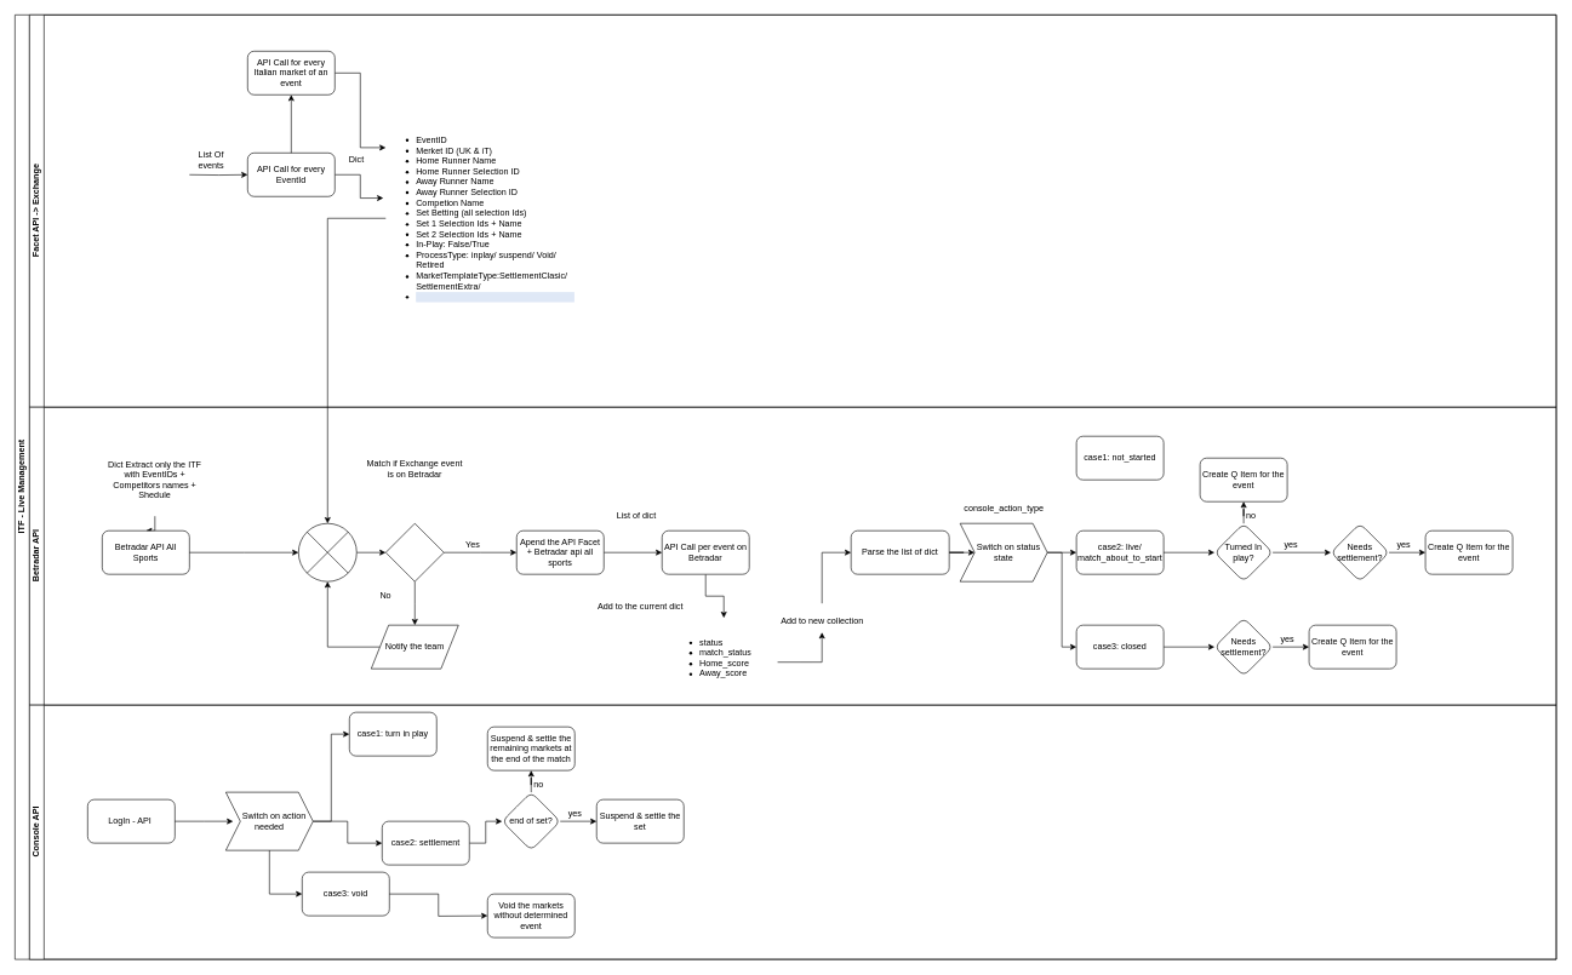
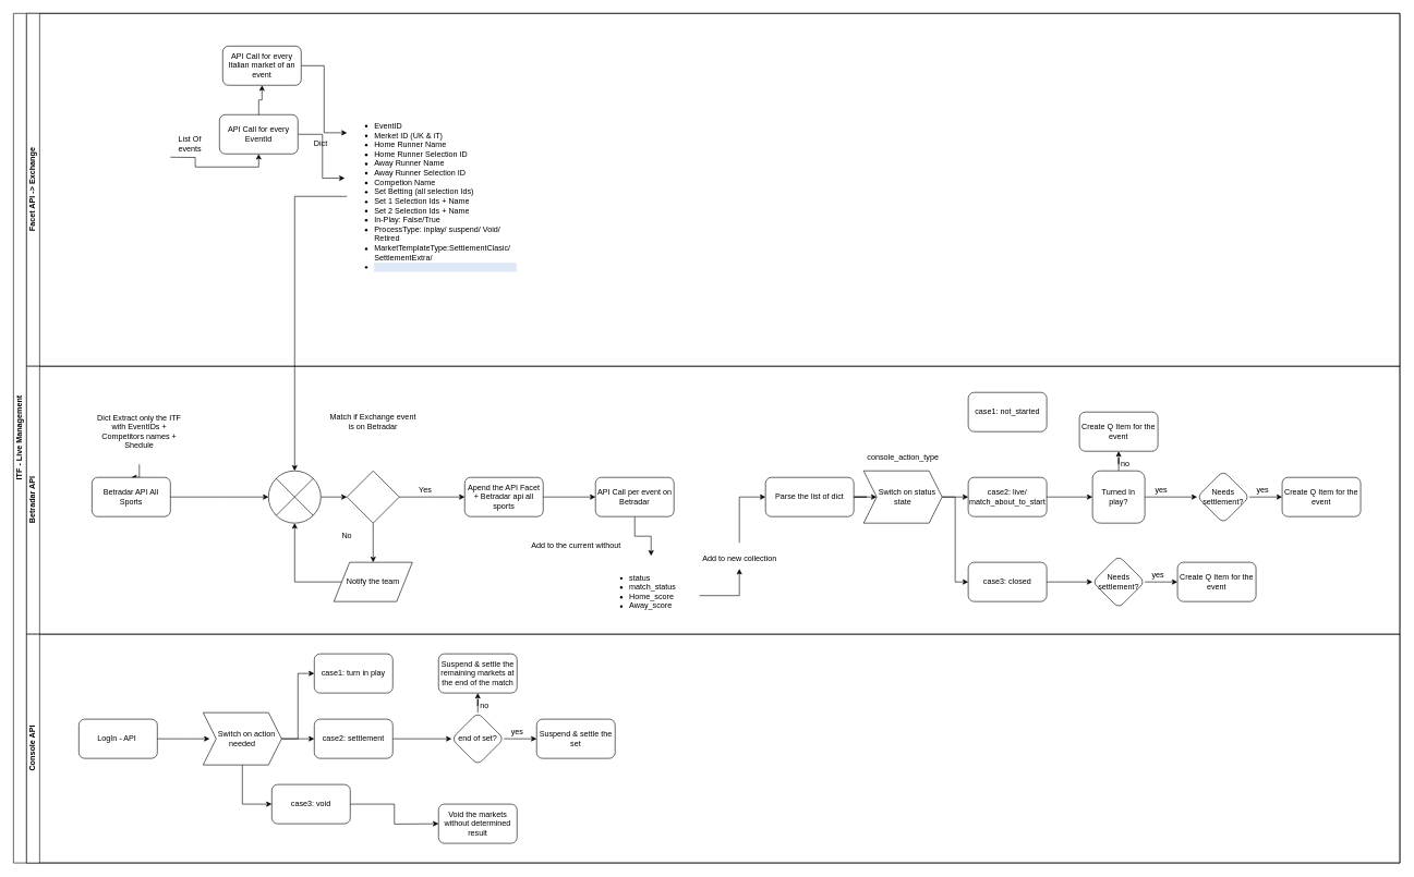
  <mxCell id="0" />
  <mxCell id="1" parent="0" />
  <mxCell id="2" value="ITF - Live Management&lt;br&gt;" style="swimlane;html=1;childLayout=stackLayout;resizeParent=1;resizeParentMax=0;horizontal=0;startSize=20;horizontalStack=0;" parent="1" vertex="1"><mxGeometry x="20" y="20" width="2120" height="1300" as="geometry" /></mxCell>
  <mxCell id="3" value="Facet API -&amp;gt; Exchange" style="swimlane;html=1;startSize=20;horizontal=0;" parent="2" vertex="1"><mxGeometry x="20" width="2100" height="540" as="geometry" /></mxCell>
  <mxCell id="4" value="" style="edgeStyle=orthogonalEdgeStyle;rounded=0;orthogonalLoop=1;jettySize=auto;html=1;" parent="3" target="8" edge="1"><mxGeometry relative="1" as="geometry"><mxPoint x="220" y="220" as="sourcePoint" /></mxGeometry></mxCell>
  <mxCell id="5" value="List Of events" style="text;html=1;strokeColor=none;fillColor=none;align=center;verticalAlign=middle;whiteSpace=wrap;rounded=0;" parent="3" vertex="1"><mxGeometry x="230" y="190" width="40" height="20" as="geometry" /></mxCell>
  <mxCell id="6" value="Dict" style="text;html=1;strokeColor=none;fillColor=none;align=center;verticalAlign=middle;whiteSpace=wrap;rounded=0;" parent="3" vertex="1"><mxGeometry x="430" y="190" width="40" height="20" as="geometry" /></mxCell>
  <mxCell id="7" style="edgeStyle=orthogonalEdgeStyle;rounded=0;orthogonalLoop=1;jettySize=auto;html=1;entryX=-0.013;entryY=0.413;entryDx=0;entryDy=0;entryPerimeter=0;" parent="3" source="8" target="9" edge="1"><mxGeometry relative="1" as="geometry" /></mxCell>
- <mxCell id="8" value="API Call for every EventId" style="rounded=1;whiteSpace=wrap;html=1;" parent="3" vertex="1"><mxGeometry x="300" y="190" width="120" height="60" as="geometry" /></mxCell>
+ <mxCell id="8" value="API Call for every EventId" style="rounded=1;whiteSpace=wrap;html=1;" parent="3" vertex="1"><mxGeometry x="295" y="155" width="120" height="60" as="geometry" /></mxCell>
  <mxCell id="9" value="&lt;ul&gt;&lt;li&gt;EventID&lt;/li&gt;&lt;li&gt;Merket ID (UK &amp;amp; iT)&lt;/li&gt;&lt;li&gt;Home Runner Name&lt;/li&gt;&lt;li&gt;Home Runner Selection ID&lt;/li&gt;&lt;li&gt;Away Runner Name&lt;/li&gt;&lt;li&gt;Away Runner Selection ID&lt;/li&gt;&lt;li&gt;Competion Name&lt;/li&gt;&lt;li&gt;Set Betting (all selection Ids)&lt;/li&gt;&lt;li&gt;Set 1 Selection Ids + Name&lt;/li&gt;&lt;li&gt;Set 2 Selection Ids + Name&lt;/li&gt;&lt;li&gt;In-Play: False/True&lt;/li&gt;&lt;li&gt;ProcessType: inplay/ suspend/ Void/ Retired&lt;/li&gt;&lt;li&gt;MarketTemplateType:SettlementClasic/ SettlementExtra/&lt;/li&gt;&lt;li&gt;&lt;pre style=&quot;margin-top: 0px ; margin-bottom: 0px ; padding: 0px ; font-size: 11px ; background-color: rgb(223 , 232 , 246)&quot;&gt;&lt;br&gt;&lt;/pre&gt;&lt;/li&gt;&lt;/ul&gt;" style="text;strokeColor=none;fillColor=none;html=1;whiteSpace=wrap;verticalAlign=middle;overflow=hidden;" parent="3" vertex="1"><mxGeometry x="490" y="120" width="260" height="320" as="geometry" /></mxCell>
  <mxCell id="10" value="Betradar API&lt;br&gt;" style="swimlane;html=1;startSize=20;horizontal=0;" parent="2" vertex="1"><mxGeometry x="20" y="540" width="2100" height="410" as="geometry" /></mxCell>
  <mxCell id="11" value="" style="edgeStyle=orthogonalEdgeStyle;rounded=0;orthogonalLoop=1;jettySize=auto;html=1;" parent="10" source="13" target="16" edge="1"><mxGeometry relative="1" as="geometry" /></mxCell>
  <mxCell id="12" value="Match if Exchange event is on Betradar" style="text;html=1;strokeColor=none;fillColor=none;align=center;verticalAlign=middle;whiteSpace=wrap;rounded=0;" parent="10" vertex="1"><mxGeometry x="460" y="20" width="140" height="130" as="geometry" /></mxCell>
  <mxCell id="13" value="Dict Extract only the ITF with EventIDs + Competitors names + Shedule" style="text;html=1;strokeColor=none;fillColor=none;align=center;verticalAlign=middle;whiteSpace=wrap;rounded=0;" parent="10" vertex="1"><mxGeometry x="100" y="50" width="145" height="100" as="geometry" /></mxCell>
  <mxCell id="14" value="console_action_type" style="text;html=1;align=center;verticalAlign=middle;resizable=0;points=[];autosize=1;" vertex="1" parent="10"><mxGeometry x="1280" y="130" width="120" height="20" as="geometry" /></mxCell>
- <mxCell id="15" value="List of dict" style="text;html=1;strokeColor=none;fillColor=none;align=center;verticalAlign=middle;whiteSpace=wrap;rounded=0;" parent="10" vertex="1"><mxGeometry x="790" y="140" width="90" height="20" as="geometry" /></mxCell>
  <mxCell id="16" value="Betradar API All Sports" style="rounded=1;whiteSpace=wrap;html=1;" parent="10" vertex="1"><mxGeometry x="100" y="170" width="120" height="60" as="geometry" /></mxCell>
  <mxCell id="17" style="edgeStyle=orthogonalEdgeStyle;rounded=0;orthogonalLoop=1;jettySize=auto;html=1;" parent="10" source="18" target="19" edge="1"><mxGeometry relative="1" as="geometry" /></mxCell>
  <mxCell id="18" value="" style="shape=sumEllipse;perimeter=ellipsePerimeter;whiteSpace=wrap;html=1;backgroundOutline=1;" parent="10" vertex="1"><mxGeometry x="370" y="160" width="80" height="80" as="geometry" /></mxCell>
  <mxCell id="19" value="" style="rhombus;whiteSpace=wrap;html=1;" parent="10" vertex="1"><mxGeometry x="490" y="160" width="80" height="80" as="geometry" /></mxCell>
  <mxCell id="20" value="No" style="text;html=1;strokeColor=none;fillColor=none;align=center;verticalAlign=middle;whiteSpace=wrap;rounded=0;" parent="10" vertex="1"><mxGeometry x="470" y="250" width="40" height="20" as="geometry" /></mxCell>
  <mxCell id="21" value="Yes" style="text;html=1;strokeColor=none;fillColor=none;align=center;verticalAlign=middle;whiteSpace=wrap;rounded=0;" parent="10" vertex="1"><mxGeometry x="590" y="180" width="40" height="20" as="geometry" /></mxCell>
  <mxCell id="22" style="edgeStyle=orthogonalEdgeStyle;rounded=0;orthogonalLoop=1;jettySize=auto;html=1;entryX=0.5;entryY=1;entryDx=0;entryDy=0;" parent="10" source="27" target="18" edge="1"><mxGeometry relative="1" as="geometry" /></mxCell>
  <mxCell id="23" style="edgeStyle=orthogonalEdgeStyle;rounded=0;orthogonalLoop=1;jettySize=auto;html=1;entryX=0;entryY=0.5;entryDx=0;entryDy=0;" parent="10" source="24" target="34" edge="1"><mxGeometry relative="1" as="geometry" /></mxCell>
  <mxCell id="24" value="&lt;font style=&quot;font-weight: normal ; font-size: 12px&quot;&gt;Add to new collection&lt;/font&gt;" style="text;strokeColor=none;fillColor=none;html=1;fontSize=24;fontStyle=1;verticalAlign=middle;align=center;" parent="10" vertex="1"><mxGeometry x="1010" y="270" width="160" height="40" as="geometry" /></mxCell>
  <mxCell id="25" style="edgeStyle=orthogonalEdgeStyle;rounded=0;orthogonalLoop=1;jettySize=auto;html=1;entryX=0.5;entryY=1;entryDx=0;entryDy=0;exitX=0.993;exitY=0.554;exitDx=0;exitDy=0;exitPerimeter=0;" parent="10" source="26" target="24" edge="1"><mxGeometry relative="1" as="geometry" /></mxCell>
  <mxCell id="26" value="&lt;ul&gt;&lt;li&gt;status&lt;/li&gt;&lt;li&gt;match_status&lt;/li&gt;&lt;li&gt;Home_score&lt;/li&gt;&lt;li&gt;Away_score&lt;/li&gt;&lt;/ul&gt;" style="text;strokeColor=none;fillColor=none;html=1;whiteSpace=wrap;verticalAlign=middle;overflow=hidden;" parent="10" vertex="1"><mxGeometry x="880" y="290" width="150" height="110" as="geometry" /></mxCell>
  <mxCell id="27" value="Notify the team" style="shape=parallelogram;perimeter=parallelogramPerimeter;whiteSpace=wrap;html=1;" parent="10" vertex="1"><mxGeometry x="470" y="300" width="120" height="60" as="geometry" /></mxCell>
  <mxCell id="28" value="" style="edgeStyle=orthogonalEdgeStyle;rounded=0;orthogonalLoop=1;jettySize=auto;html=1;" parent="10" source="29" target="31" edge="1"><mxGeometry relative="1" as="geometry" /></mxCell>
  <mxCell id="29" value="Apend the API Facet + Betradar api all sports" style="rounded=1;whiteSpace=wrap;html=1;" parent="10" vertex="1"><mxGeometry x="670" y="170" width="120" height="60" as="geometry" /></mxCell>
  <mxCell id="30" style="edgeStyle=orthogonalEdgeStyle;rounded=0;orthogonalLoop=1;jettySize=auto;html=1;entryX=0.5;entryY=0;entryDx=0;entryDy=0;" parent="10" source="31" target="26" edge="1"><mxGeometry relative="1" as="geometry" /></mxCell>
  <mxCell id="31" value="API Call per event on Betradar" style="rounded=1;whiteSpace=wrap;html=1;" parent="10" vertex="1"><mxGeometry x="870" y="170" width="120" height="60" as="geometry" /></mxCell>
- <mxCell id="32" value="&lt;font style=&quot;font-weight: normal ; font-size: 12px&quot;&gt;Add to the current dict&lt;/font&gt;" style="text;strokeColor=none;fillColor=none;html=1;fontSize=24;fontStyle=1;verticalAlign=middle;align=center;" parent="10" vertex="1"><mxGeometry x="760" y="250" width="160" height="40" as="geometry" /></mxCell>
+ <mxCell id="32" value="&lt;font style=&quot;font-weight: normal ; font-size: 12px&quot;&gt;Add to the current without&lt;/font&gt;" style="text;strokeColor=none;fillColor=none;html=1;fontSize=24;fontStyle=1;verticalAlign=middle;align=center;" parent="10" vertex="1"><mxGeometry x="760" y="250" width="160" height="40" as="geometry" /></mxCell>
  <mxCell id="33" style="edgeStyle=orthogonalEdgeStyle;rounded=0;orthogonalLoop=1;jettySize=auto;html=1;entryX=0;entryY=0.5;entryDx=0;entryDy=0;" parent="10" source="34" target="37" edge="1"><mxGeometry relative="1" as="geometry" /></mxCell>
  <mxCell id="34" value="Parse the list of dict" style="rounded=1;whiteSpace=wrap;html=1;" parent="10" vertex="1"><mxGeometry x="1130" y="170" width="135" height="60" as="geometry" /></mxCell>
  <mxCell id="35" style="edgeStyle=orthogonalEdgeStyle;rounded=0;orthogonalLoop=1;jettySize=auto;html=1;" parent="10" source="37" target="39" edge="1"><mxGeometry relative="1" as="geometry" /></mxCell>
  <mxCell id="36" style="edgeStyle=orthogonalEdgeStyle;rounded=0;orthogonalLoop=1;jettySize=auto;html=1;entryX=0;entryY=0.5;entryDx=0;entryDy=0;" parent="10" source="37" target="41" edge="1"><mxGeometry relative="1" as="geometry" /></mxCell>
  <mxCell id="37" value="&amp;nbsp; &amp;nbsp; Switch on status&lt;br&gt;state" style="shape=step;perimeter=stepPerimeter;whiteSpace=wrap;html=1;fixedSize=1;" parent="10" vertex="1"><mxGeometry x="1280" y="160" width="120" height="80" as="geometry" /></mxCell>
  <mxCell id="38" value="case1: not_started" style="rounded=1;whiteSpace=wrap;html=1;" parent="10" vertex="1"><mxGeometry x="1440" y="40" width="120" height="60" as="geometry" /></mxCell>
  <mxCell id="39" value="&lt;span&gt;case2: live/&lt;br&gt;match_about_to_start&lt;/span&gt;" style="rounded=1;whiteSpace=wrap;html=1;" parent="10" vertex="1"><mxGeometry x="1440" y="170" width="120" height="60" as="geometry" /></mxCell>
  <mxCell id="40" style="edgeStyle=orthogonalEdgeStyle;rounded=0;orthogonalLoop=1;jettySize=auto;html=1;entryX=0;entryY=0.5;entryDx=0;entryDy=0;" parent="10" source="41" target="50" edge="1"><mxGeometry relative="1" as="geometry" /></mxCell>
  <mxCell id="41" value="&lt;span&gt;case3: closed&lt;/span&gt;" style="rounded=1;whiteSpace=wrap;html=1;" parent="10" vertex="1"><mxGeometry x="1440" y="300" width="120" height="60" as="geometry" /></mxCell>
- <mxCell id="42" value="Turned In&lt;br&gt;play?" style="rhombus;whiteSpace=wrap;html=1;rounded=1;" parent="10" vertex="1"><mxGeometry x="1630" y="160" width="80" height="80" as="geometry" /></mxCell>
+ <mxCell id="42" value="Turned In&lt;br&gt;play?" style="whiteSpace=wrap;html=1;rounded=1;" parent="10" vertex="1"><mxGeometry x="1630" y="160" width="80" height="80" as="geometry" /></mxCell>
  <mxCell id="43" value="" style="edgeStyle=orthogonalEdgeStyle;rounded=0;orthogonalLoop=1;jettySize=auto;html=1;" parent="10" source="39" target="42" edge="1"><mxGeometry relative="1" as="geometry" /></mxCell>
  <mxCell id="44" value="Create Q Item for the event" style="rounded=1;whiteSpace=wrap;html=1;" parent="10" vertex="1"><mxGeometry x="1610" y="70" width="120" height="60" as="geometry" /></mxCell>
  <mxCell id="45" value="" style="edgeStyle=orthogonalEdgeStyle;rounded=0;orthogonalLoop=1;jettySize=auto;html=1;" parent="10" source="42" target="44" edge="1"><mxGeometry relative="1" as="geometry" /></mxCell>
  <mxCell id="46" value="yes" style="text;html=1;align=center;verticalAlign=middle;resizable=0;points=[];autosize=1;strokeColor=none;" parent="10" vertex="1"><mxGeometry x="1720" y="180" width="30" height="20" as="geometry" /></mxCell>
  <mxCell id="47" value="Create Q Item for the event" style="rounded=1;whiteSpace=wrap;html=1;" parent="10" vertex="1"><mxGeometry x="1920" y="170" width="120" height="60" as="geometry" /></mxCell>
  <mxCell id="48" value="Create Q Item for the event" style="rounded=1;whiteSpace=wrap;html=1;" parent="10" vertex="1"><mxGeometry x="1760" y="300" width="120" height="60" as="geometry" /></mxCell>
  <mxCell id="49" style="edgeStyle=orthogonalEdgeStyle;rounded=0;orthogonalLoop=1;jettySize=auto;html=1;" parent="10" source="50" target="48" edge="1"><mxGeometry relative="1" as="geometry" /></mxCell>
  <mxCell id="50" value="Needs settlement?&lt;br&gt;" style="rhombus;whiteSpace=wrap;html=1;rounded=1;" parent="10" vertex="1"><mxGeometry x="1630" y="290" width="80" height="80" as="geometry" /></mxCell>
  <mxCell id="51" value="yes" style="text;html=1;align=center;verticalAlign=middle;resizable=0;points=[];autosize=1;strokeColor=none;" parent="10" vertex="1"><mxGeometry x="1715" y="310" width="30" height="20" as="geometry" /></mxCell>
  <mxCell id="52" style="edgeStyle=orthogonalEdgeStyle;rounded=0;orthogonalLoop=1;jettySize=auto;html=1;entryX=0.5;entryY=0;entryDx=0;entryDy=0;" parent="2" source="9" target="18" edge="1"><mxGeometry relative="1" as="geometry" /></mxCell>
  <mxCell id="53" value="Console API" style="swimlane;html=1;startSize=20;horizontal=0;" parent="2" vertex="1"><mxGeometry x="20" y="950" width="2100" height="350" as="geometry" /></mxCell>
  <mxCell id="54" value="LogIn - API&amp;nbsp;" style="rounded=1;whiteSpace=wrap;html=1;" parent="53" vertex="1"><mxGeometry x="80" y="130" width="120" height="60" as="geometry" /></mxCell>
- <mxCell id="55" value="case1: turn in play" style="rounded=1;whiteSpace=wrap;html=1;" parent="53" vertex="1"><mxGeometry x="440" y="10" width="120" height="60" as="geometry" /></mxCell>
+ <mxCell id="55" value="case1: turn in play" style="rounded=1;whiteSpace=wrap;html=1;" parent="53" vertex="1"><mxGeometry x="440" y="30" width="120" height="60" as="geometry" /></mxCell>
  <mxCell id="56" style="edgeStyle=orthogonalEdgeStyle;rounded=0;orthogonalLoop=1;jettySize=auto;html=1;entryX=0;entryY=0.5;entryDx=0;entryDy=0;" parent="53" source="60" target="55" edge="1"><mxGeometry relative="1" as="geometry" /></mxCell>
  <mxCell id="57" style="edgeStyle=orthogonalEdgeStyle;rounded=0;orthogonalLoop=1;jettySize=auto;html=1;" parent="53" source="58" target="68" edge="1"><mxGeometry relative="1" as="geometry" /></mxCell>
- <mxCell id="58" value="&lt;span&gt;case2: settlement&lt;/span&gt;" style="rounded=1;whiteSpace=wrap;html=1;" parent="53" vertex="1"><mxGeometry x="485" y="160" width="120" height="60" as="geometry" /></mxCell>
+ <mxCell id="58" value="&lt;span&gt;case2: settlement&lt;/span&gt;" style="rounded=1;whiteSpace=wrap;html=1;" parent="53" vertex="1"><mxGeometry x="440" y="130" width="120" height="60" as="geometry" /></mxCell>
  <mxCell id="59" style="edgeStyle=orthogonalEdgeStyle;rounded=0;orthogonalLoop=1;jettySize=auto;html=1;" parent="53" source="60" target="58" edge="1"><mxGeometry relative="1" as="geometry" /></mxCell>
  <mxCell id="60" value="&amp;nbsp; &amp;nbsp; Switch on action needed" style="shape=step;perimeter=stepPerimeter;whiteSpace=wrap;html=1;fixedSize=1;" parent="53" vertex="1"><mxGeometry x="270" y="120" width="120" height="80" as="geometry" /></mxCell>
  <mxCell id="61" value="&lt;span&gt;case3: void&lt;/span&gt;" style="rounded=1;whiteSpace=wrap;html=1;" parent="53" vertex="1"><mxGeometry x="375" y="230" width="120" height="60" as="geometry" /></mxCell>
  <mxCell id="62" style="edgeStyle=orthogonalEdgeStyle;rounded=0;orthogonalLoop=1;jettySize=auto;html=1;entryX=0;entryY=0.5;entryDx=0;entryDy=0;" parent="53" source="60" target="61" edge="1"><mxGeometry relative="1" as="geometry" /></mxCell>
  <mxCell id="63" value="" style="edgeStyle=orthogonalEdgeStyle;rounded=0;orthogonalLoop=1;jettySize=auto;html=1;" parent="53" edge="1"><mxGeometry relative="1" as="geometry"><mxPoint x="670" y="120" as="sourcePoint" /></mxGeometry></mxCell>
  <mxCell id="64" value="Suspend &amp;amp; settle the set" style="rounded=1;whiteSpace=wrap;html=1;" parent="53" vertex="1"><mxGeometry x="780" y="130" width="120" height="60" as="geometry" /></mxCell>
- <mxCell id="65" value="Void the markets without determined event" style="rounded=1;whiteSpace=wrap;html=1;" parent="53" vertex="1"><mxGeometry x="630" y="260" width="120" height="60" as="geometry" /></mxCell>
+ <mxCell id="65" value="Void the markets without determined result" style="rounded=1;whiteSpace=wrap;html=1;" parent="53" vertex="1"><mxGeometry x="630" y="260" width="120" height="60" as="geometry" /></mxCell>
  <mxCell id="66" style="edgeStyle=orthogonalEdgeStyle;rounded=0;orthogonalLoop=1;jettySize=auto;html=1;entryX=0;entryY=0.5;entryDx=0;entryDy=0;" parent="53" source="61" edge="1"><mxGeometry relative="1" as="geometry"><mxPoint x="630" y="290" as="targetPoint" /></mxGeometry></mxCell>
  <mxCell id="67" style="edgeStyle=orthogonalEdgeStyle;rounded=0;orthogonalLoop=1;jettySize=auto;html=1;" parent="53" source="68" target="64" edge="1"><mxGeometry relative="1" as="geometry" /></mxCell>
  <mxCell id="68" value="end of set?" style="rhombus;whiteSpace=wrap;html=1;rounded=1;" parent="53" vertex="1"><mxGeometry x="650" y="120" width="80" height="80" as="geometry" /></mxCell>
  <mxCell id="69" value="yes" style="text;html=1;align=center;verticalAlign=middle;resizable=0;points=[];autosize=1;strokeColor=none;" parent="53" vertex="1"><mxGeometry x="735" y="140" width="30" height="20" as="geometry" /></mxCell>
  <mxCell id="70" value="Suspend &amp;amp; settle the remaining markets at the end of the match" style="rounded=1;whiteSpace=wrap;html=1;" parent="53" vertex="1"><mxGeometry x="630" y="30" width="120" height="60" as="geometry" /></mxCell>
  <mxCell id="71" value="" style="edgeStyle=orthogonalEdgeStyle;rounded=0;orthogonalLoop=1;jettySize=auto;html=1;" parent="53" source="68" target="70" edge="1"><mxGeometry relative="1" as="geometry" /></mxCell>
  <mxCell id="72" style="edgeStyle=orthogonalEdgeStyle;rounded=0;orthogonalLoop=1;jettySize=auto;html=1;" parent="1" source="16" edge="1"><mxGeometry relative="1" as="geometry"><mxPoint x="410" y="760" as="targetPoint" /></mxGeometry></mxCell>
  <mxCell id="73" style="edgeStyle=orthogonalEdgeStyle;rounded=0;orthogonalLoop=1;jettySize=auto;html=1;" parent="1" source="19" edge="1"><mxGeometry relative="1" as="geometry"><mxPoint x="710" y="760" as="targetPoint" /></mxGeometry></mxCell>
  <mxCell id="74" style="edgeStyle=orthogonalEdgeStyle;rounded=0;orthogonalLoop=1;jettySize=auto;html=1;" parent="1" source="19" edge="1"><mxGeometry relative="1" as="geometry"><mxPoint x="570" y="860" as="targetPoint" /></mxGeometry></mxCell>
  <mxCell id="75" value="no" style="text;html=1;align=center;verticalAlign=middle;resizable=0;points=[];autosize=1;strokeColor=none;" parent="1" vertex="1"><mxGeometry x="1705" y="700" width="30" height="20" as="geometry" /></mxCell>
  <mxCell id="76" style="edgeStyle=orthogonalEdgeStyle;rounded=0;orthogonalLoop=1;jettySize=auto;html=1;" parent="1" source="77" target="47" edge="1"><mxGeometry relative="1" as="geometry" /></mxCell>
  <mxCell id="77" value="Needs settlement?&lt;br&gt;" style="rhombus;whiteSpace=wrap;html=1;rounded=1;" parent="1" vertex="1"><mxGeometry x="1830" y="720" width="80" height="80" as="geometry" /></mxCell>
  <mxCell id="78" value="" style="edgeStyle=orthogonalEdgeStyle;rounded=0;orthogonalLoop=1;jettySize=auto;html=1;" parent="1" source="42" target="77" edge="1"><mxGeometry relative="1" as="geometry" /></mxCell>
  <mxCell id="79" value="yes" style="text;html=1;align=center;verticalAlign=middle;resizable=0;points=[];autosize=1;strokeColor=none;" parent="1" vertex="1"><mxGeometry x="1915" y="740" width="30" height="20" as="geometry" /></mxCell>
  <mxCell id="80" value="" style="edgeStyle=orthogonalEdgeStyle;rounded=0;orthogonalLoop=1;jettySize=auto;html=1;" parent="1" source="54" edge="1"><mxGeometry relative="1" as="geometry"><mxPoint x="320" y="1130" as="targetPoint" /></mxGeometry></mxCell>
  <mxCell id="81" value="no" style="text;html=1;align=center;verticalAlign=middle;resizable=0;points=[];autosize=1;strokeColor=none;" parent="1" vertex="1"><mxGeometry x="725" y="1070" width="30" height="20" as="geometry" /></mxCell>
  <mxCell id="82" style="edgeStyle=orthogonalEdgeStyle;rounded=0;orthogonalLoop=1;jettySize=auto;html=1;entryX=0;entryY=0.196;entryDx=0;entryDy=0;entryPerimeter=0;" parent="1" source="83" target="9" edge="1"><mxGeometry relative="1" as="geometry" /></mxCell>
  <mxCell id="83" value="&lt;span&gt;API Call for every Italian market of an event&lt;/span&gt;" style="rounded=1;whiteSpace=wrap;html=1;" parent="1" vertex="1"><mxGeometry x="340" y="70" width="120" height="60" as="geometry" /></mxCell>
  <mxCell id="84" value="" style="edgeStyle=orthogonalEdgeStyle;rounded=0;orthogonalLoop=1;jettySize=auto;html=1;" parent="1" source="8" target="83" edge="1"><mxGeometry relative="1" as="geometry" /></mxCell>
